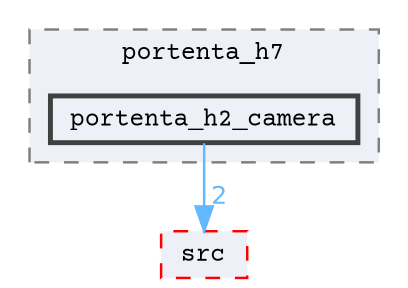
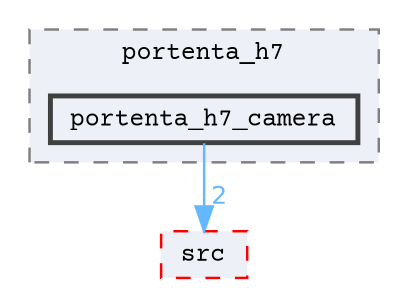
  digraph {
    compound=true
    fontname="Courier Prime"
    node [fillcolor="#edf0f7" fontname="Courier Prime" fontsize=10 shape=box]
-   n1 [color=grey25 height=0.2 label=portenta_h2_camera style="filled,bold" width=0.4]
+   n1 [color=grey25 height=0.2 label=portenta_h7_camera style="filled,bold" width=0.4]
    n2 [color=red height=0.2 label=src style="filled,dashed" width=0.4]
    subgraph cluster_1 {
      bgcolor="#edf0f7"
      fontsize=10
      label=portenta_h7
      pencolor=grey50
      style="filled,dashed"
      n1
    }
    n1 -> n2 [color=steelblue1 fontcolor=steelblue1 fontname="Courier Prime" fontsize=10 headlabel=2 labeldistance=1.5 labelfontname=Helvetica labelfontsize=10]
  }
